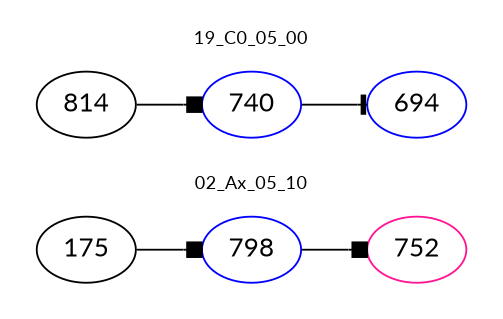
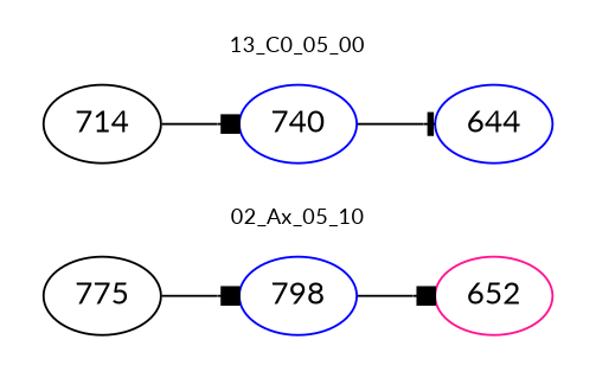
  digraph {
    fontname=Lato
    rankdir=LR
    node [color=blue fontname=Lato]
    edge [arrowhead=box color=black fontname=Lato]
-   n1 [color=black label=175]
+   n1 [color=black label=775]
    n2 [label=798]
-   n3 [color=deeppink label=752]
-   n4 [color=black label=814]
+   n3 [color=deeppink label=652]
+   n4 [color=black label=714]
    n5 [label=740]
-   n6 [label=694]
+   n6 [label=644]
    subgraph cluster_1 {
      color=white
      fontsize=10
      label="02_Ax_05_10"
      n1
      n2
      n3
    }
    subgraph cluster_2 {
      color=white
      fontsize=10
-     label="19_C0_05_00"
+     label="13_C0_05_00"
      n4
      n5
      n6
    }
    n1 -> n2
    n2 -> n3
    n4 -> n5
    n5 -> n6 [arrowhead=tee]
  }
